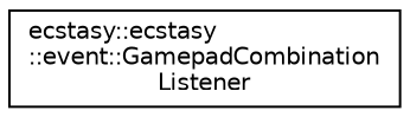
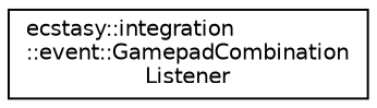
  digraph {
    rankdir=LR
-   n1 [color=black fillcolor=white fontname=Helvetica fontsize=10 height=0.2 label="ecstasy::ecstasy\l::event::GamepadCombination\lListener" shape=record style=filled width=0.4]
+   n1 [color=black fillcolor=white fontname=Helvetica fontsize=10 height=0.2 label="ecstasy::integration\l::event::GamepadCombination\lListener" shape=record style=filled width=0.4]
  }
